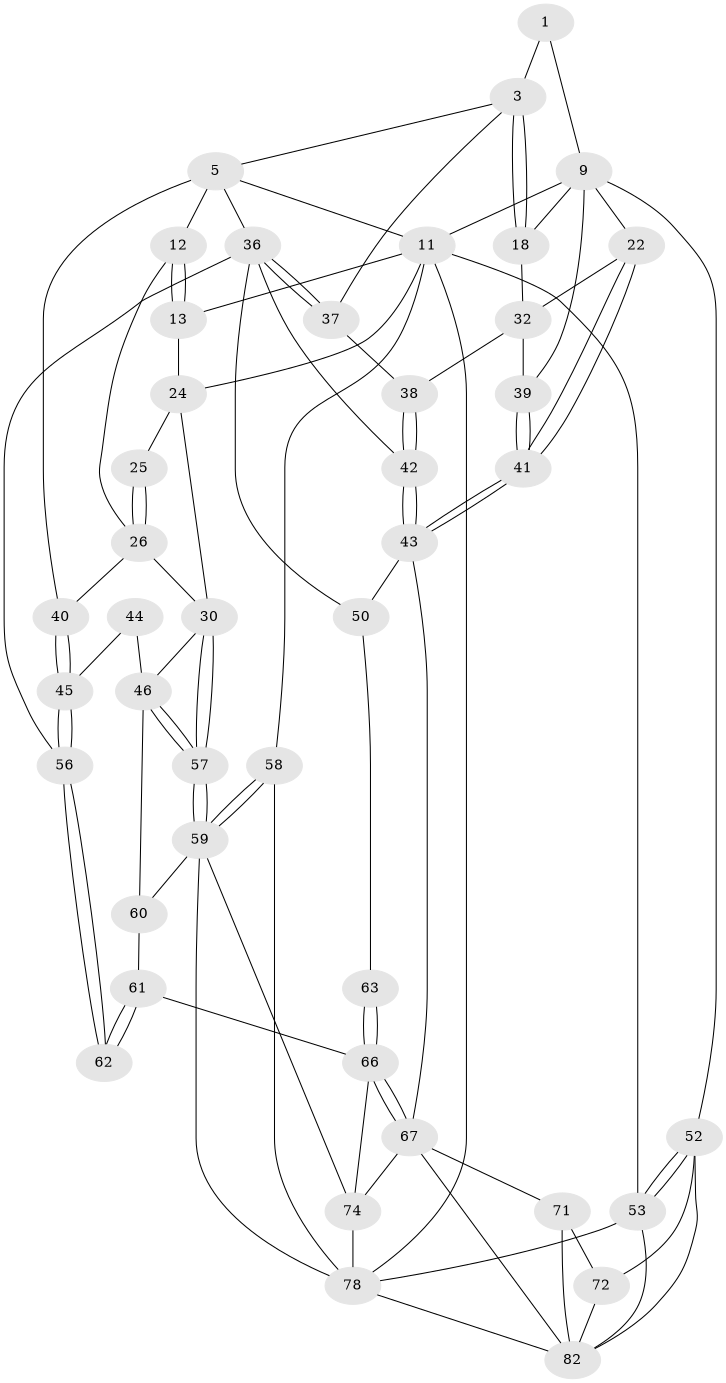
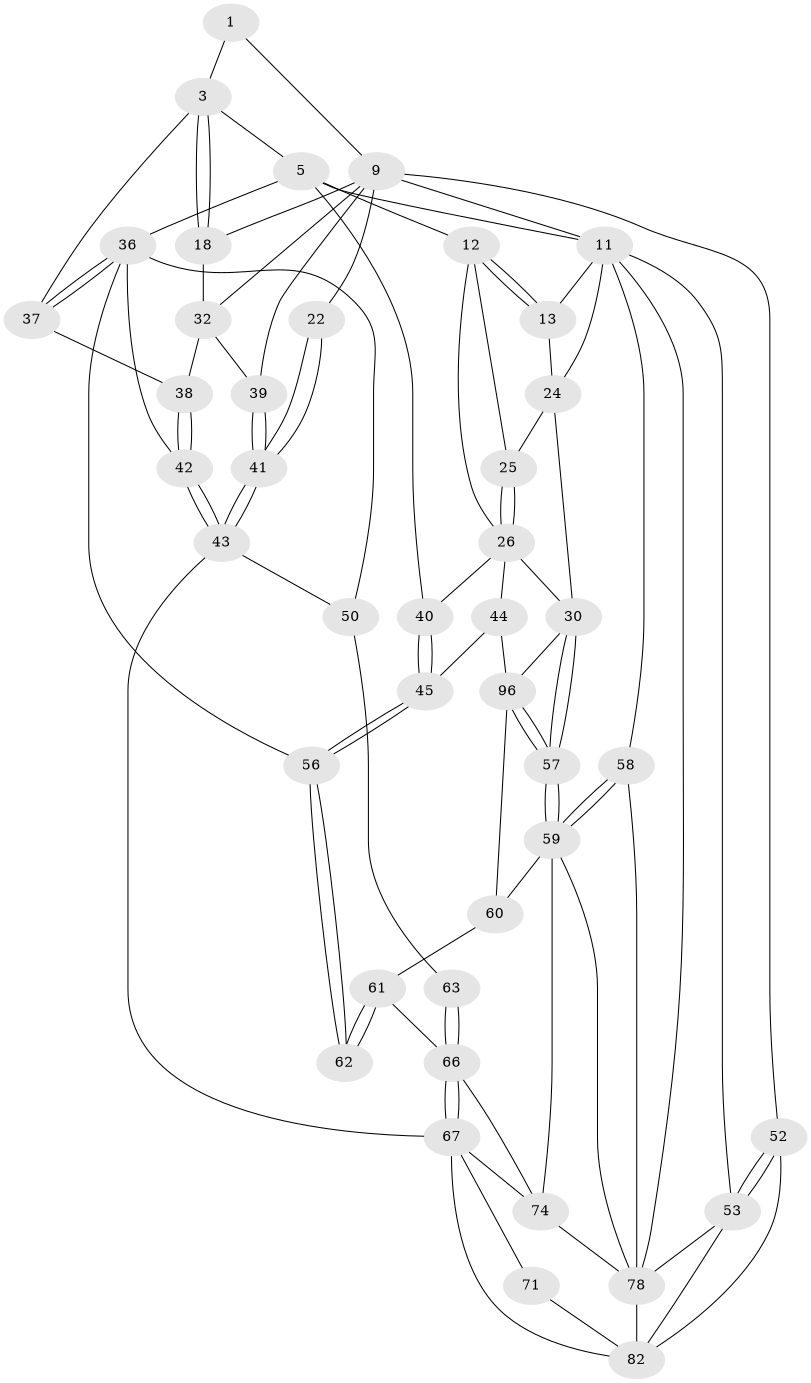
  graph {
    node [color=gray90 style=filled]
    1 [super="+2"]
    3 [super="+4"]
    9 [super="+19+10"]
    5 [super="+6+17"]
    18
    37
    11 [super="+14"]
    22
    32 [super="+33"]
    39
    52 [super="+73"]
    12 [super="+15"]
    36 [super="+48"]
    40
    38
    13
    24 [super="+29"]
    53
    58 [super="+77"]
    78 [super="+79"]
    25
    26 [super="+27"]
    42
    50 [super="+55"]
    56
    45
    41
-   72
    82 [super="+83"]
    30 [super="+31"]
    59 [super="+64"]
    44
    43 [super="+51"]
-   46 [super="+47"]
+   46 [super="+47" label=96]
    57
    60
    63
    62
    67 [super="+68+76"]
    74 [super="+75"]
    71
    61
    66 [super="+70"]
    1 -- 3
    1 -- 9
    3 -- 5
    3 -- 18
    3 -- 18
    3 -- 37
    9 -- 18
    9 -- 11
    9 -- 22 [weight=2]
-   22 -- 32
+   9 -- 32
    9 -- 39
    9 -- 52
    5 -- 11
    5 -- 12 [weight=2]
    5 -- 36
    5 -- 40
    18 -- 32
    37 -- 38
    11 -- 13
    11 -- 24
    11 -- 53
    11 -- 58
    11 -- 78
    22 -- 41
    22 -- 41
    32 -- 39
    32 -- 38
    39 -- 41
    39 -- 41
    52 -- 53
    52 -- 53
-   52 -- 72
    52 -- 82
    12 -- 13
    12 -- 13
+   12 -- 25
    12 -- 26
    36 -- 37
    36 -- 37
    36 -- 42
    36 -- 50 [weight=2]
    36 -- 56
    40 -- 45
    40 -- 45
    38 -- 42
    38 -- 42
    13 -- 24
    24 -- 25
    24 -- 30
    53 -- 78
    53 -- 82
    58 -- 78 [weight=2]
    58 -- 59
    58 -- 59
    78 -- 82
    25 -- 26
    25 -- 26
    26 -- 40
    26 -- 30
+   26 -- 44
    42 -- 43
    42 -- 43
    50 -- 63
    56 -- 62
    56 -- 62
    45 -- 56
    45 -- 56
    41 -- 43
    41 -- 43
-   72 -- 82
    30 -- 46
    30 -- 57
    30 -- 57
    59 -- 78
    59 -- 60
    59 -- 74
    44 -- 45
    44 -- 46
    43 -- 50
    43 -- 67
    46 -- 57
    46 -- 57
    46 -- 60
    57 -- 59
    57 -- 59
    60 -- 61
    63 -- 66
    63 -- 66
    67 -- 82
    67 -- 74
    67 -- 71
    74 -- 78
-   71 -- 72
    71 -- 82
    61 -- 62
    61 -- 62
    61 -- 66
    66 -- 67
    66 -- 67
    66 -- 74
  }
